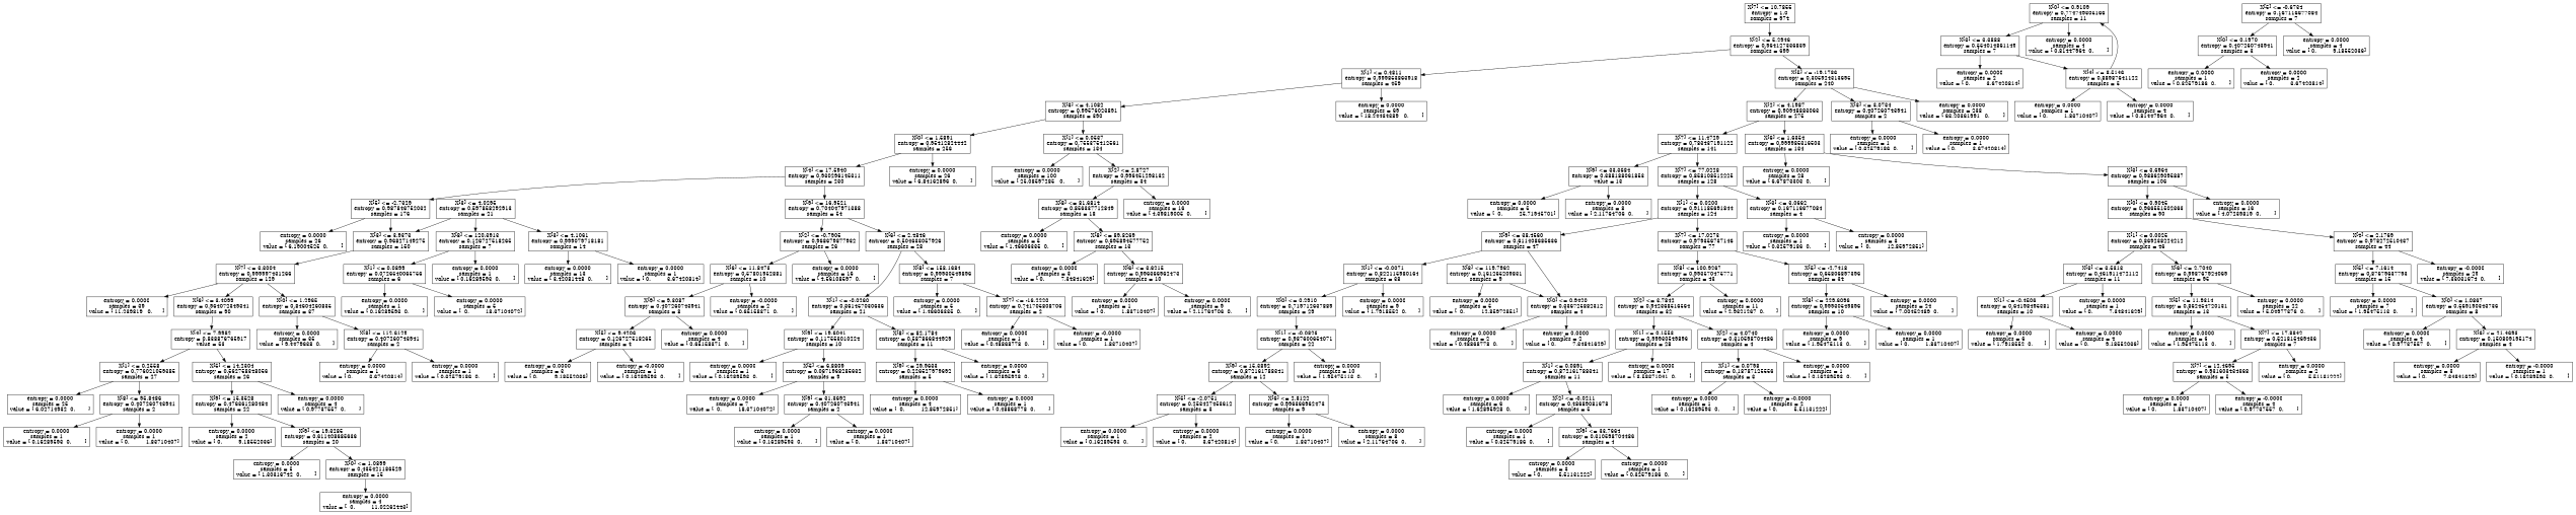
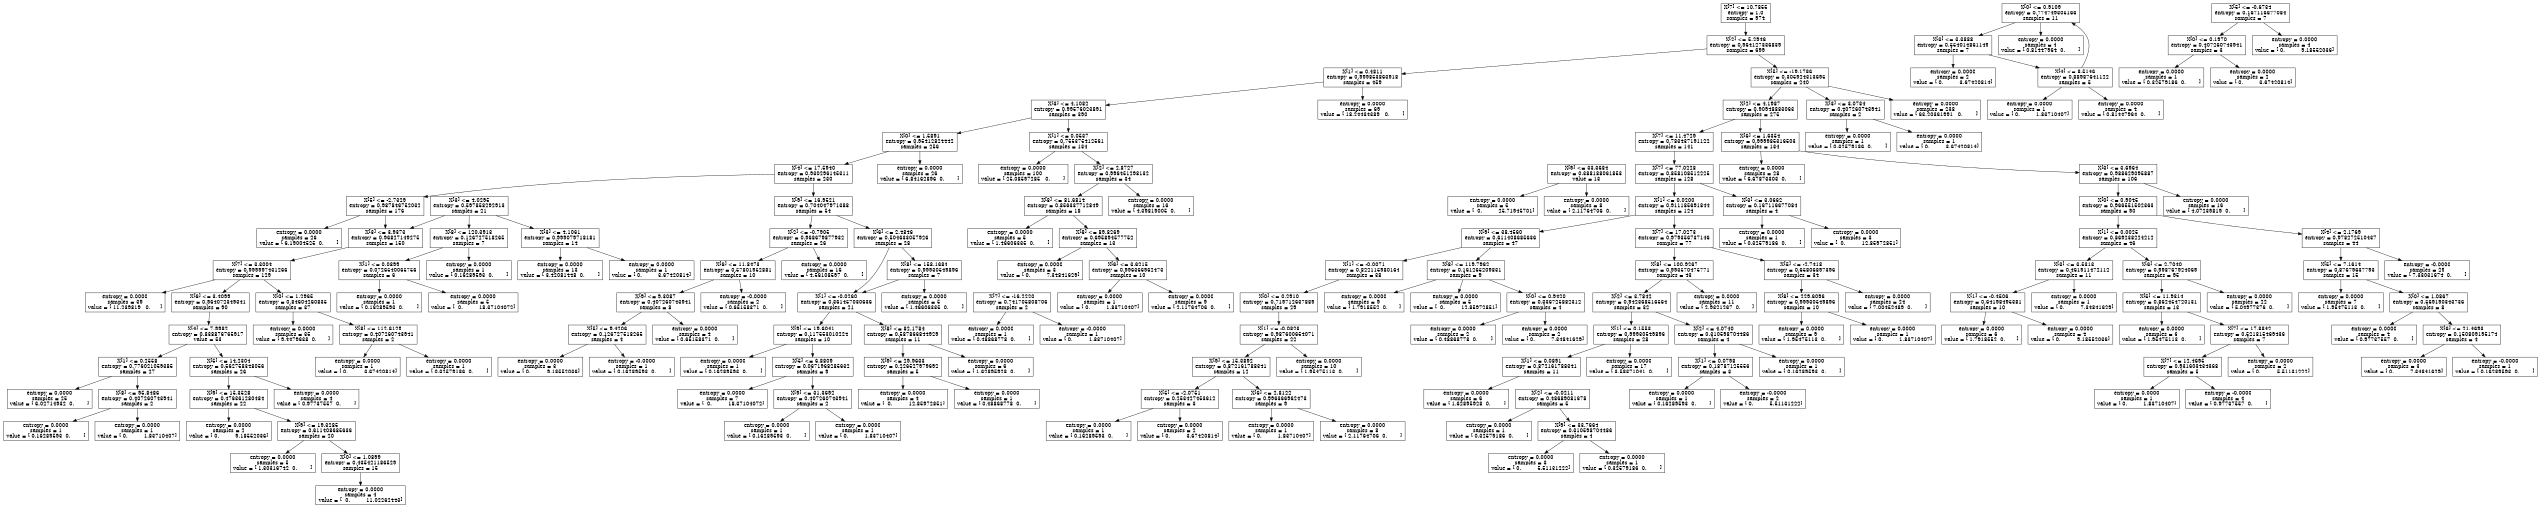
  digraph {
    fontname="DejaVu Serif"
    node [fontname="DejaVu Serif" shape=box]
    edge [fontname="DejaVu Serif"]
    n1 [label="X[7] <= 10.7855\nentropy = 1.0\nsamples = 974"]
    n2 [label="X[2] <= 5.2946\nentropy = 0.964127336839\nsamples = 699"]
    n3 [label="X[1] <= 0.4811\nentropy = 0.999853863918\nsamples = 459"]
    n4 [label="X[5] <= -19.1786\nentropy = 0.305924313695\nsamples = 240"]
    n5 [label="X[2] <= 4.1987\nentropy = 0.90948883063\nsamples = 275"]
    n6 [label="X[7] <= 11.4729\nentropy = 0.783437191122\nsamples = 141"]
    n7 [label="X[6] <= 1.6354\nentropy = 0.999985316503\nsamples = 134"]
    n8 [label="X[3] <= 4.1082\nentropy = 0.99576023891\nsamples = 390"]
    n9 [label="entropy = 0.0000\nsamples = 69\nvalue = [ 18.24434389   0.        ]"]
    n10 [label="X[3] <= 3.0734\nentropy = 0.407260743941\nsamples = 2"]
    n11 [label="entropy = 0.0000\nsamples = 238\nvalue = [ 63.20361991   0.        ]"]
    n12 [label="X[0] <= 1.5891\nentropy = 0.95412824442\nsamples = 256"]
    n13 [label="X[1] <= 0.0537\nentropy = 0.755375412561\nsamples = 134"]
    n14 [label="X[4] <= 17.5940\nentropy = 0.930296145311\nsamples = 230"]
    n15 [label="entropy = 0.0000\nsamples = 26\nvalue = [ 6.84162896  0.        ]"]
    n16 [label="entropy = 0.0000\nsamples = 100\nvalue = [ 25.08597285   0.        ]"]
    n17 [label="X[2] <= 2.8727\nentropy = 0.996451298132\nsamples = 34"]
    n18 [label="X[5] <= -2.7329\nentropy = 0.987846752032\nsamples = 176"]
    n19 [label="X[9] <= 16.9521\nentropy = 0.704047971388\nsamples = 54"]
    n20 [label="entropy = 0.0000\nsamples = 26\nvalue = [ 6.19004525  0.        ]"]
    n21 [label="X[3] <= 3.9373\nentropy = 0.96827149275\nsamples = 150"]
    n22 [label="X[2] <= -0.7905\nentropy = 0.968679877932\nsamples = 26"]
    n23 [label="X[6] <= 2.4846\nentropy = 0.504633057926\nsamples = 28"]
    n24 [label="X[7] <= 3.3004\nentropy = 0.999997431266\nsamples = 129"]
    n25 [label="entropy = 0.0000\nsamples = 39\nvalue = [ 11.239819   0.      ]"]
    n26 [label="X[6] <= 3.4099\nentropy = 0.964072349341\nsamples = 90"]
    n27 [label="X[0] <= 1.2965\nentropy = 0.84604260835\nsamples = 37"]
    n28 [label="X[3] <= 4.0295\nentropy = 0.597858292913\nsamples = 21"]
    n29 [label="X[8] <= 120.3913\nentropy = 0.126727518265\nsamples = 7"]
    n30 [label="X[3] <= 4.1061\nentropy = 0.999079718181\nsamples = 14"]
    n31 [label="X[4] <= 7.9982\nentropy = 0.838876765917\nvalue = 53"]
    n32 [label="entropy = 0.0000\nsamples = 35\nvalue = [ 9.4479638  0.       ]"]
    n33 [label="X[8] <= 112.6129\nentropy = 0.407260743941\nsamples = 2"]
    n34 [label="X[1] <= 0.2558\nentropy = 0.776021059385\nsamples = 27"]
    n35 [label="X[5] <= 14.2304\nentropy = 0.562758348056\nsamples = 26"]
    n36 [label="entropy = 0.0000\nsamples = 1\nvalue = [ 0.          3.67420814]"]
    n37 [label="entropy = 0.0000\nsamples = 1\nvalue = [ 0.32579186  0.        ]"]
    n38 [label="entropy = 0.0000\nsamples = 25\nvalue = [ 6.02714932  0.        ]"]
    n39 [label="X[8] <= 95.8486\nentropy = 0.407260743941\nsamples = 2"]
    n40 [label="X[9] <= 15.3528\nentropy = 0.476361280484\nsamples = 22"]
    n41 [label="entropy = 0.0000\nsamples = 4\nvalue = [ 0.97737557  0.        ]"]
    n42 [label="entropy = 0.0000\nsamples = 1\nvalue = [ 0.16289593  0.        ]"]
    n43 [label="entropy = 0.0000\nsamples = 1\nvalue = [ 0.          1.83710407]"]
    n44 [label="entropy = 0.0000\nsamples = 2\nvalue = [ 0.          9.18552036]"]
    n45 [label="X[9] <= 19.3285\nentropy = 0.611408685636\nsamples = 20"]
    n46 [label="entropy = 0.0000\nsamples = 5\nvalue = [ 1.30316742  0.        ]"]
    n47 [label="X[0] <= 1.0899\nentropy = 0.435421186529\nsamples = 15"]
    n48 [label="entropy = 0.0000\nsamples = 4\nvalue = [  0.          11.02262443]"]
    n49 [label="X[0] <= 0.9109\nentropy = 0.774749305166\nsamples = 11"]
    n50 [label="X[3] <= 3.3888\nentropy = 0.554014861149\nsamples = 7"]
    n51 [label="entropy = 0.0000\nsamples = 4\nvalue = [ 0.81447964  0.        ]"]
    n52 [label="entropy = 0.0000\nsamples = 2\nvalue = [ 0.          3.67420814]"]
    n53 [label="X[4] <= 8.5146\nentropy = 0.88987641122\nsamples = 5"]
    n54 [label="entropy = 0.0000\nsamples = 1\nvalue = [ 0.          1.83710407]"]
    n55 [label="entropy = 0.0000\nsamples = 4\nvalue = [ 0.81447964  0.        ]"]
    n56 [label="X[1] <= 0.0899\nentropy = 0.0726540065756\nsamples = 6"]
    n57 [label="entropy = 0.0000\nsamples = 1\nvalue = [ 0.16289593  0.        ]"]
    n58 [label="entropy = 0.0000\nsamples = 13\nvalue = [ 3.42081448  0.        ]"]
    n59 [label="entropy = 0.0000\nsamples = 1\nvalue = [ 0.          3.67420814]"]
    n60 [label="entropy = 0.0000\nsamples = 1\nvalue = [ 0.16289593  0.        ]"]
    n61 [label="entropy = 0.0000\nsamples = 5\nvalue = [  0.          18.37104072]"]
    n62 [label="X[6] <= 11.8473\nentropy = 0.57801952881\nsamples = 10"]
    n63 [label="entropy = 0.0000\nsamples = 16\nvalue = [ 4.56108597  0.        ]"]
    n64 [label="X[8] <= 158.1684\nentropy = 0.99930549896\nsamples = 7"]
    n65 [label="X[1] <= -0.0260\nentropy = 0.361457030636\nsamples = 21"]
    n66 [label="X[9] <= 9.3087\nentropy = 0.407260743941\nsamples = 8"]
    n67 [label="entropy = -0.0000\nsamples = 2\nvalue = [ 0.65158371  0.        ]"]
    n68 [label="X[5] <= 9.4206\nentropy = 0.126727518265\nsamples = 4"]
    n69 [label="entropy = 0.0000\nsamples = 4\nvalue = [ 0.65158371  0.        ]"]
    n70 [label="entropy = 0.0000\nsamples = 3\nvalue = [ 0.          9.18552036]"]
    n71 [label="entropy = -0.0000\nsamples = 1\nvalue = [ 0.16289593  0.        ]"]
    n72 [label="entropy = 0.0000\nsamples = 5\nvalue = [ 1.46606335  0.        ]"]
    n73 [label="X[7] <= -16.2220\nentropy = 0.741705808706\nsamples = 2"]
    n74 [label="X[9] <= 19.6041\nentropy = 0.117553010224\nsamples = 10"]
    n75 [label="X[8] <= 82.1784\nentropy = 0.587866844929\nsamples = 11"]
    n76 [label="entropy = 0.0000\nsamples = 1\nvalue = [ 0.48868778  0.        ]"]
    n77 [label="entropy = -0.0000\nsamples = 1\nvalue = [ 0.          1.83710407]"]
    n78 [label="entropy = 0.0000\nsamples = 1\nvalue = [ 0.16289593  0.        ]"]
    n79 [label="X[5] <= 6.8809\nentropy = 0.0671968285632\nsamples = 9"]
    n80 [label="X[9] <= 29.9633\nentropy = 0.226527979692\nsamples = 5"]
    n81 [label="entropy = 0.0000\nsamples = 6\nvalue = [ 1.62895928  0.        ]"]
    n82 [label="entropy = 0.0000\nsamples = 7\nvalue = [  0.          18.37104072]"]
    n83 [label="X[9] <= 31.3692\nentropy = 0.407260743941\nsamples = 2"]
    n84 [label="entropy = 0.0000\nsamples = 1\nvalue = [ 0.16289593  0.        ]"]
    n85 [label="entropy = 0.0000\nsamples = 1\nvalue = [ 0.          1.83710407]"]
    n86 [label="entropy = 0.0000\nsamples = 4\nvalue = [  0.          12.85972851]"]
    n87 [label="entropy = 0.0000\nsamples = 1\nvalue = [ 0.48868778  0.        ]"]
    n88 [label="X[8] <= 81.6814\nentropy = 0.856337712849\nsamples = 18"]
    n89 [label="entropy = 0.0000\nsamples = 16\nvalue = [ 4.39819005  0.        ]"]
    n90 [label="entropy = 0.0000\nsamples = 5\nvalue = [ 1.46606335  0.        ]"]
    n91 [label="X[8] <= 89.8269\nentropy = 0.695894577752\nsamples = 13"]
    n92 [label="entropy = 0.0000\nsamples = 3\nvalue = [ 0.          7.34841629]"]
    n93 [label="X[6] <= 3.6215\nentropy = 0.996366962473\nsamples = 10"]
    n94 [label="entropy = 0.0000\nsamples = 1\nvalue = [ 0.          1.83710407]"]
    n95 [label="entropy = 0.0000\nsamples = 9\nvalue = [ 2.11764706  0.        ]"]
    n96 [label="entropy = 0.0000\nsamples = 1\nvalue = [ 0.32579186  0.        ]"]
    n97 [label="entropy = 0.0000\nsamples = 1\nvalue = [ 0.          3.67420814]"]
    n98 [label="X[9] <= 33.3684\nentropy = 0.388188061853\nvalue = 13"]
    n99 [label="X[7] <= 77.0228\nentropy = 0.858108512225\nsamples = 128"]
    n100 [label="entropy = 0.0000\nsamples = 28\nvalue = [ 6.67873303  0.        ]"]
    n101 [label="X[3] <= 3.6964\nentropy = 0.988629095887\nsamples = 106"]
    n102 [label="entropy = 0.0000\nsamples = 5\nvalue = [  0.          25.71945701]"]
    n103 [label="entropy = 0.0000\nsamples = 8\nvalue = [ 2.11764706  0.        ]"]
    n104 [label="X[1] <= 0.0200\nentropy = 0.911185691844\nsamples = 124"]
    n105 [label="X[3] <= 3.0662\nentropy = 0.167116677084\nsamples = 4"]
    n106 [label="X[9] <= 38.4560\nentropy = 0.611408685636\nsamples = 47"]
    n107 [label="X[7] <= 17.0273\nentropy = 0.979356737146\nsamples = 77"]
    n108 [label="entropy = 0.0000\nsamples = 1\nvalue = [ 0.32579186  0.        ]"]
    n109 [label="entropy = 0.0000\nsamples = 3\nvalue = [  0.          12.85972851]"]
    n110 [label="X[1] <= -0.0071\nentropy = 0.822115980164\nsamples = 38"]
    n111 [label="X[8] <= 119.7962\nentropy = 0.161265209831\nsamples = 9"]
    n112 [label="X[8] <= 100.9267\nentropy = 0.993570475771\nsamples = 43"]
    n113 [label="X[5] <= -2.7418\nentropy = 0.65806897396\nsamples = 34"]
    n114 [label="X[0] <= 0.2910\nentropy = 0.719712637889\nsamples = 29"]
    n115 [label="entropy = 0.0000\nsamples = 9\nvalue = [ 1.7918552  0.       ]"]
    n116 [label="entropy = 0.0000\nsamples = 5\nvalue = [  0.          12.85972851]"]
    n117 [label="X[0] <= 0.9420\nentropy = 0.336725882312\nsamples = 4"]
    n118 [label="X[1] <= -0.0826\nentropy = 0.987600654071\nsamples = 22"]
    n119 [label="X[5] <= -0.6734\nentropy = 0.167116677084\nsamples = 7"]
    n120 [label="X[0] <= 0.1970\nentropy = 0.407260743941\nsamples = 3"]
    n121 [label="entropy = 0.0000\nsamples = 4\nvalue = [ 0.          9.18552036]"]
    n122 [label="X[9] <= 15.3892\nentropy = 0.872161788341\nsamples = 12"]
    n123 [label="entropy = 0.0000\nsamples = 10\nvalue = [ 1.95475113  0.        ]"]
    n124 [label="entropy = 0.0000\nsamples = 1\nvalue = [ 0.32579186  0.        ]"]
    n125 [label="entropy = 0.0000\nsamples = 2\nvalue = [ 0.          3.67420814]"]
    n126 [label="X[5] <= -2.0751\nentropy = 0.253427453612\nsamples = 3"]
    n127 [label="X[6] <= 2.8122\nentropy = 0.996366962473\nsamples = 9"]
    n128 [label="entropy = 0.0000\nsamples = 1\nvalue = [ 0.16289593  0.        ]"]
    n129 [label="entropy = 0.0000\nsamples = 2\nvalue = [ 0.          3.67420814]"]
    n130 [label="entropy = 0.0000\nsamples = 1\nvalue = [ 0.          1.83710407]"]
    n131 [label="entropy = 0.0000\nsamples = 8\nvalue = [ 2.11764706  0.        ]"]
    n132 [label="entropy = 0.0000\nsamples = 2\nvalue = [ 0.48868778  0.        ]"]
    n133 [label="entropy = 0.0000\nsamples = 2\nvalue = [ 0.          7.34841629]"]
    n134 [label="X[2] <= 3.7842\nentropy = 0.942368516564\nsamples = 32"]
    n135 [label="entropy = 0.0000\nsamples = 11\nvalue = [ 2.9321267  0.       ]"]
    n136 [label="X[8] <= 229.6096\nentropy = 0.99930549896\nsamples = 10"]
    n137 [label="entropy = 0.0000\nsamples = 24\nvalue = [ 7.00452489  0.        ]"]
    n138 [label="X[1] <= 0.1553\nentropy = 0.99930549896\nsamples = 28"]
    n139 [label="X[2] <= 4.0740\nentropy = 0.310598704486\nsamples = 4"]
    n140 [label="X[1] <= 0.0891\nentropy = 0.872161788341\nsamples = 11"]
    n141 [label="entropy = 0.0000\nsamples = 17\nvalue = [ 3.58371041  0.        ]"]
    n142 [label="X[1] <= 0.0798\nentropy = 0.18787125556\nsamples = 3"]
    n143 [label="entropy = 0.0000\nsamples = 1\nvalue = [ 0.16289593  0.        ]"]
    n144 [label="entropy = 0.0000\nsamples = 6\nvalue = [ 1.62895928  0.        ]"]
    n145 [label="X[2] <= -0.0211\nentropy = 0.48689081678\nsamples = 5"]
    n146 [label="entropy = 0.0000\nsamples = 1\nvalue = [ 0.32579186  0.        ]"]
    n147 [label="X[9] <= 33.7664\nentropy = 0.310598704486\nsamples = 4"]
    n148 [label="entropy = 0.0000\nsamples = 3\nvalue = [ 0.          5.51131222]"]
    n149 [label="entropy = 0.0000\nsamples = 1\nvalue = [ 0.32579186  0.        ]"]
    n150 [label="entropy = 0.0000\nsamples = 1\nvalue = [ 0.16289593  0.        ]"]
    n151 [label="entropy = -0.0000\nsamples = 2\nvalue = [ 0.          5.51131222]"]
    n152 [label="entropy = 0.0000\nsamples = 9\nvalue = [ 1.95475113  0.        ]"]
    n153 [label="entropy = 0.0000\nsamples = 1\nvalue = [ 0.          1.83710407]"]
    n154 [label="X[0] <= 0.9045\nentropy = 0.966551502363\nsamples = 90"]
    n155 [label="entropy = 0.0000\nsamples = 16\nvalue = [ 4.07239819  0.        ]"]
    n156 [label="X[1] <= 0.0025\nentropy = 0.869238224212\nsamples = 46"]
    n157 [label="X[4] <= 2.1769\nentropy = 0.978272510437\nsamples = 44"]
    n158 [label="X[3] <= 3.5313\nentropy = 0.461911472112\nsamples = 11"]
    n159 [label="X[6] <= 2.7040\nentropy = 0.998767924069\nsamples = 95"]
    n160 [label="X[5] <= 7.1614\nentropy = 0.87679637793\nsamples = 15"]
    n161 [label="entropy = -0.0000\nsamples = 29\nvalue = [ 7.33031674  0.        ]"]
    n162 [label="X[1] <= -0.4506\nentropy = 0.64198495381\nsamples = 10"]
    n163 [label="entropy = 0.0000\nsamples = 1\nvalue = [ 0.          7.34841629]"]
    n164 [label="X[5] <= 11.9314\nentropy = 0.862454720131\nsamples = 13"]
    n165 [label="entropy = 0.0000\nsamples = 22\nvalue = [ 5.04977376  0.        ]"]
    n166 [label="entropy = 0.0000\nsamples = 6\nvalue = [ 1.7918552  0.       ]"]
    n167 [label="entropy = 0.0000\nsamples = 4\nvalue = [ 0.          9.18552036]"]
    n168 [label="entropy = 0.0000\nsamples = 6\nvalue = [ 1.95475113  0.        ]"]
    n169 [label="X[7] <= 17.8842\nentropy = 0.521815469436\nsamples = 7"]
    n170 [label="X[7] <= 12.4695\nentropy = 0.931603434368\nsamples = 5"]
    n171 [label="entropy = 0.0000\nsamples = 2\nvalue = [ 0.          5.51131222]"]
    n172 [label="entropy = 0.0000\nsamples = 1\nvalue = [ 0.          1.83710407]"]
    n173 [label="entropy = -0.0000\nsamples = 4\nvalue = [ 0.97737557  0.        ]"]
    n174 [label="entropy = 0.0000\nsamples = 7\nvalue = [ 1.95475113  0.        ]"]
    n175 [label="X[0] <= 1.0867\nentropy = 0.569190343736\nsamples = 8"]
    n176 [label="entropy = 0.0000\nsamples = 4\nvalue = [ 0.97737557  0.        ]"]
    n177 [label="X[6] <= 21.4693\nentropy = 0.150809195174\nsamples = 4"]
    n178 [label="entropy = 0.0000\nsamples = 3\nvalue = [ 0.          7.34841629]"]
    n179 [label="entropy = -0.0000\nsamples = 1\nvalue = [ 0.16289593  0.        ]"]
    n1 -> n2
    n2 -> n3
    n2 -> n4
    n3 -> n8
    n3 -> n9
    n4 -> n5
    n4 -> n10
    n4 -> n11
    n5 -> n6
    n5 -> n7
-   n6 -> n98
    n6 -> n99
    n7 -> n100
    n7 -> n101
    n8 -> n12
    n8 -> n13
    n10 -> n96
    n10 -> n97
    n12 -> n14
    n12 -> n15
    n13 -> n16
    n13 -> n17
    n14 -> n18
    n14 -> n19
    n17 -> n88
    n17 -> n89
    n18 -> n20
    n18 -> n21
    n19 -> n22
    n19 -> n23
    n21 -> n24
    n22 -> n62
    n22 -> n63
    n23 -> n64
    n23 -> n65
    n24 -> n25
    n24 -> n26
    n24 -> n27
    n26 -> n31
    n27 -> n32
    n27 -> n33
    n28 -> n21
    n28 -> n29
    n28 -> n30
    n29 -> n56
    n29 -> n57
    n30 -> n58
    n30 -> n59
    n31 -> n34
    n31 -> n35
    n33 -> n36
    n33 -> n37
    n34 -> n38
    n34 -> n39
    n35 -> n40
    n35 -> n41
    n39 -> n42
    n39 -> n43
    n40 -> n44
    n40 -> n45
    n45 -> n46
    n45 -> n47
    n47 -> n48
    n49 -> n50
    n49 -> n51
    n50 -> n52
    n50 -> n53
    n53 -> n49
    n53 -> n54
    n53 -> n55
    n56 -> n60
    n56 -> n61
    n62 -> n66
    n62 -> n67
    n64 -> n72
-   n64 -> n73
+   n64 -> n65
    n65 -> n74
    n65 -> n75
    n66 -> n68
    n66 -> n69
    n68 -> n70
    n68 -> n71
    n73 -> n76
    n73 -> n77
    n74 -> n78
    n74 -> n79
    n75 -> n80
    n75 -> n81
    n79 -> n82
    n79 -> n83
    n80 -> n86
    n80 -> n87
    n83 -> n84
    n83 -> n85
    n88 -> n90
    n88 -> n91
    n91 -> n92
    n91 -> n93
    n93 -> n94
    n93 -> n95
    n98 -> n102
    n98 -> n103
    n99 -> n104
    n99 -> n105
    n101 -> n154
    n101 -> n155
    n104 -> n106
    n104 -> n107
    n105 -> n108
    n105 -> n109
    n106 -> n110
-   n106 -> n117
+   n106 -> n111
    n107 -> n112
    n107 -> n113
    n110 -> n114
-   n110 -> n115
+   n111 -> n115
    n111 -> n116
    n111 -> n117
    n112 -> n134
    n112 -> n135
    n113 -> n136
    n113 -> n137
    n114 -> n118
    n117 -> n132
    n117 -> n133
    n118 -> n122
    n118 -> n123
    n119 -> n120
    n119 -> n121
    n120 -> n124
    n120 -> n125
    n122 -> n126
    n122 -> n127
    n126 -> n128
    n126 -> n129
    n127 -> n130
    n127 -> n131
    n134 -> n138
    n134 -> n139
    n136 -> n152
    n136 -> n153
    n138 -> n140
    n138 -> n141
    n139 -> n142
    n139 -> n143
    n140 -> n144
-   n140 -> n145
    n142 -> n150
    n142 -> n151
    n145 -> n146
    n145 -> n147
    n147 -> n148
    n147 -> n149
+   n154 -> n156
    n154 -> n157
    n156 -> n158
    n156 -> n159
    n157 -> n160
    n157 -> n161
    n158 -> n162
    n158 -> n163
    n159 -> n164
    n159 -> n165
    n160 -> n174
    n160 -> n175
    n162 -> n166
    n162 -> n167
    n164 -> n168
    n164 -> n169
    n169 -> n170
    n169 -> n171
    n170 -> n172
    n170 -> n173
    n175 -> n176
    n175 -> n177
    n177 -> n178
    n177 -> n179
  }
